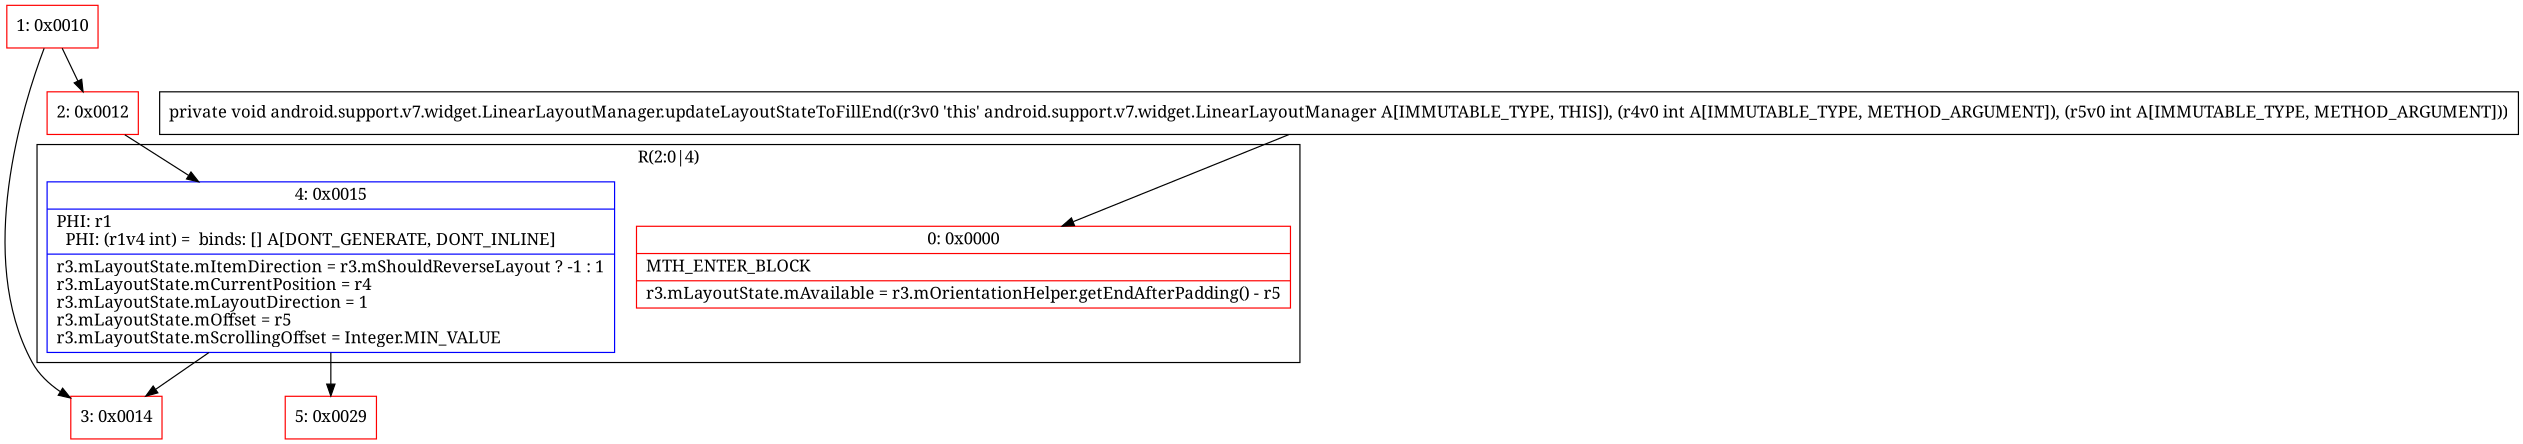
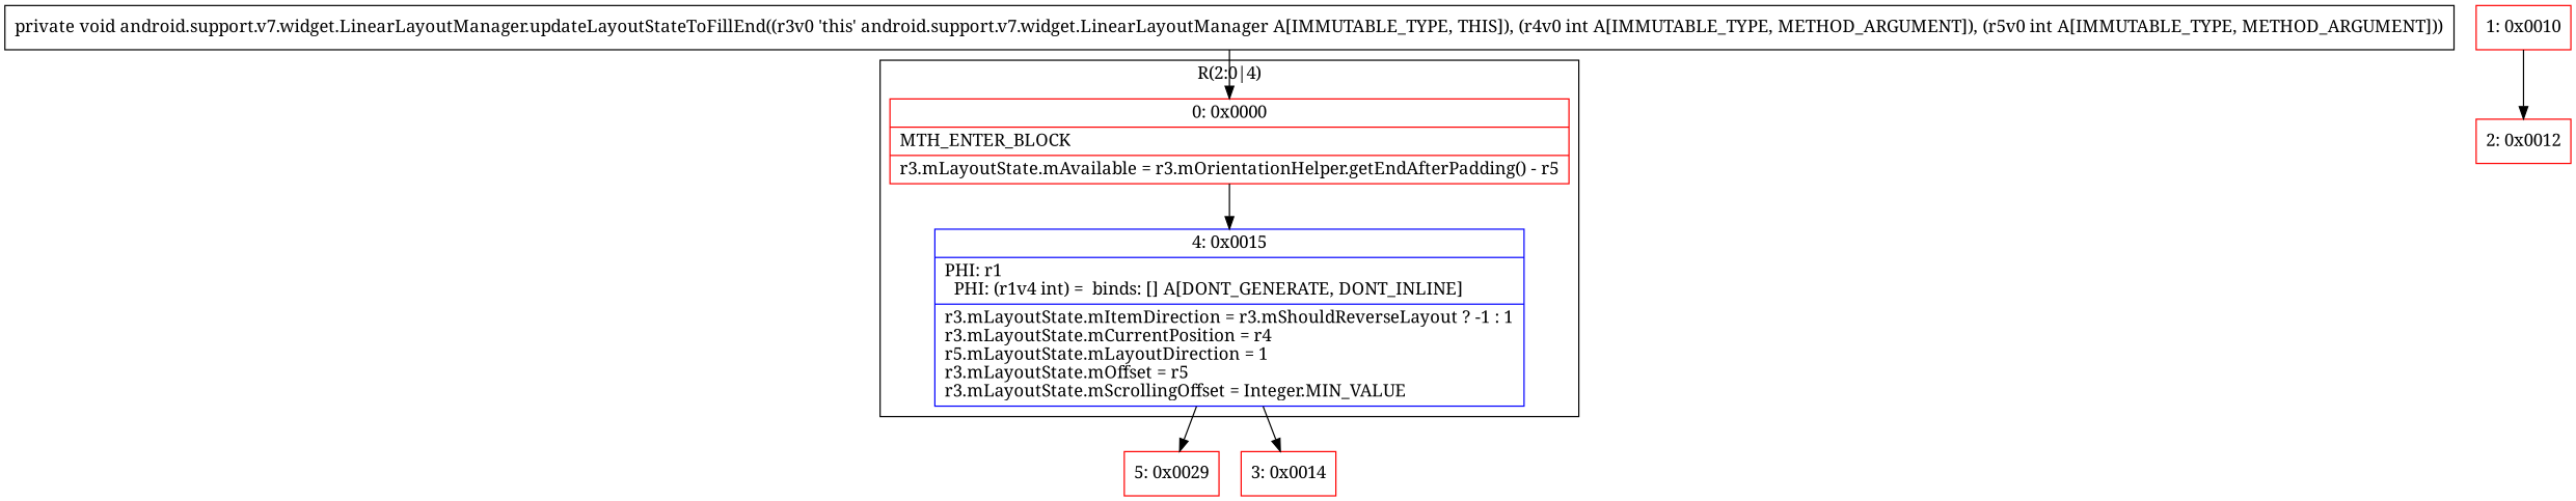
  digraph {
    fontname="Noto Serif"
    node [color=red fontname="Noto Serif" shape=record]
    edge [fontname="Noto Serif"]
    n1 [label="{0\:\ 0x0000|MTH_ENTER_BLOCK\l|r3.mLayoutState.mAvailable = r3.mOrientationHelper.getEndAfterPadding() \- r5\l}"]
-   n2 [color=blue label="{4\:\ 0x0015|PHI: r1 \l  PHI: (r1v4 int) =  binds: [] A[DONT_GENERATE, DONT_INLINE]\l|r3.mLayoutState.mItemDirection = r3.mShouldReverseLayout ? \-1 : 1\lr3.mLayoutState.mCurrentPosition = r4\lr3.mLayoutState.mLayoutDirection = 1\lr3.mLayoutState.mOffset = r5\lr3.mLayoutState.mScrollingOffset = Integer.MIN_VALUE\l}"]
+   n2 [color=blue label="{4\:\ 0x0015|PHI: r1 \l  PHI: (r1v4 int) =  binds: [] A[DONT_GENERATE, DONT_INLINE]\l|r3.mLayoutState.mItemDirection = r3.mShouldReverseLayout ? \-1 : 1\lr3.mLayoutState.mCurrentPosition = r4\lr5.mLayoutState.mLayoutDirection = 1\lr3.mLayoutState.mOffset = r5\lr3.mLayoutState.mScrollingOffset = Integer.MIN_VALUE\l}"]
    n3 [label="{5\:\ 0x0029}"]
    n4 [label="{3\:\ 0x0014}"]
    n5 [label="{1\:\ 0x0010}"]
    n6 [label="{2\:\ 0x0012}"]
    n7 [label="{private void android.support.v7.widget.LinearLayoutManager.updateLayoutStateToFillEnd((r3v0 'this' android.support.v7.widget.LinearLayoutManager A[IMMUTABLE_TYPE, THIS]), (r4v0 int A[IMMUTABLE_TYPE, METHOD_ARGUMENT]), (r5v0 int A[IMMUTABLE_TYPE, METHOD_ARGUMENT])) }" color=""]
    subgraph cluster_1 {
      label="R(2:0|4)"
      n1
      n2
    }
    n2 -> n3
    n2 -> n4
-   n5 -> n4
    n5 -> n6
-   n6 -> n2
+   n1 -> n2
    n7 -> n1
  }
